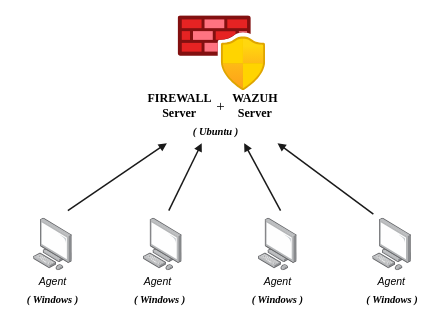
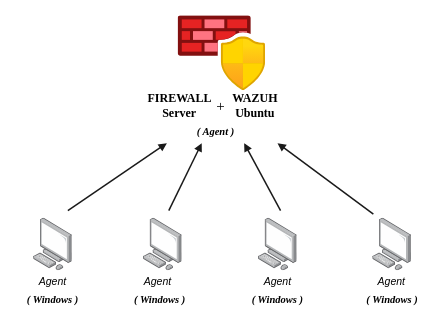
  <mxCell id="0" />
  <mxCell id="1" parent="0" />
  <mxCell id="2" style="endArrow=block;strokeColor=#1A1A1A;strokeWidth=2;" parent="1" edge="1"><mxGeometry relative="1" as="geometry"><mxPoint x="90" y="280" as="sourcePoint" /><mxPoint x="222.155" y="190" as="targetPoint" /></mxGeometry></mxCell>
  <mxCell id="3" style="endArrow=block;strokeColor=#1A1A1A;strokeWidth=2;" parent="1" edge="1"><mxGeometry relative="1" as="geometry"><mxPoint x="224.657" y="280" as="sourcePoint" /><mxPoint x="268.629" y="190" as="targetPoint" /></mxGeometry></mxCell>
  <mxCell id="4" style="endArrow=block;strokeColor=#1A1A1A;strokeWidth=2;" parent="1" edge="1"><mxGeometry relative="1" as="geometry"><mxPoint x="373.8" y="280" as="sourcePoint" /><mxPoint x="325.2" y="190" as="targetPoint" /></mxGeometry></mxCell>
  <mxCell id="5" style="endArrow=block;strokeColor=#1A1A1A;strokeWidth=2;exitX=0.122;exitY=-0.045;exitDx=0;exitDy=0;exitPerimeter=0;" parent="1" edge="1"><mxGeometry relative="1" as="geometry"><mxPoint x="497.613" y="284.792" as="sourcePoint" /><mxPoint x="369.711" y="190" as="targetPoint" /></mxGeometry></mxCell>
  <mxCell id="6" value="&lt;span&gt;&lt;span&gt;Agent&lt;/span&gt;&lt;/span&gt;" style="text;html=1;align=center;verticalAlign=middle;whiteSpace=wrap;rounded=0;strokeWidth=1;fontSize=14;fontStyle=2" parent="1" vertex="1"><mxGeometry x="40" y="360" width="60" height="30" as="geometry" /></mxCell>
  <mxCell id="7" value="&lt;font&gt;&lt;span&gt;Agent&lt;/span&gt;&lt;/font&gt;" style="text;html=1;align=center;verticalAlign=middle;whiteSpace=wrap;rounded=0;strokeWidth=1;fontSize=14;fontStyle=2" parent="1" vertex="1"><mxGeometry x="492.4" y="360" width="60" height="30" as="geometry" /></mxCell>
  <mxCell id="8" value="&lt;font&gt;&lt;span&gt;Agent&lt;/span&gt;&lt;/font&gt;" style="text;html=1;align=center;verticalAlign=middle;whiteSpace=wrap;rounded=0;strokeWidth=1;fontSize=14;fontStyle=2" parent="1" vertex="1"><mxGeometry x="340" y="360" width="60" height="30" as="geometry" /></mxCell>
  <mxCell id="9" value="&lt;font&gt;&lt;span&gt;Agent&amp;nbsp;&lt;/span&gt;&lt;/font&gt;" style="text;html=1;align=center;verticalAlign=middle;whiteSpace=wrap;rounded=0;strokeWidth=1;fontSize=14;fontStyle=2" parent="1" vertex="1"><mxGeometry x="182.4" y="360" width="60" height="30" as="geometry" /></mxCell>
  <mxCell id="10" value="&lt;font style=&quot;font-size: 16px;&quot;&gt;&lt;b&gt;FIREWALL Server&lt;/b&gt;&lt;/font&gt;" style="text;html=1;align=center;verticalAlign=middle;whiteSpace=wrap;rounded=0;strokeWidth=1;fontStyle=0;fontFamily=Verdana;" parent="1" vertex="1"><mxGeometry x="208.94" y="125" width="60" height="30" as="geometry" /></mxCell>
- <mxCell id="11" value="&lt;span&gt;&lt;span&gt;&lt;font face=&quot;Verdana&quot;&gt;( Ubuntu )&lt;/font&gt;&lt;/span&gt;&lt;/span&gt;" style="text;html=1;align=center;verticalAlign=middle;whiteSpace=wrap;rounded=0;strokeWidth=1;fontSize=14;fontStyle=3" parent="1" vertex="1"><mxGeometry x="242.4" y="155" width="91.06" height="40" as="geometry" /></mxCell>
+ <mxCell id="11" value="&lt;span&gt;&lt;span&gt;&lt;font face=&quot;Verdana&quot;&gt;( Agent )&lt;/font&gt;&lt;/span&gt;&lt;/span&gt;" style="text;html=1;align=center;verticalAlign=middle;whiteSpace=wrap;rounded=0;strokeWidth=1;fontSize=14;fontStyle=3" parent="1" vertex="1"><mxGeometry x="242.4" y="155" width="91.06" height="40" as="geometry" /></mxCell>
  <mxCell id="12" value="" style="image;aspect=fixed;html=1;points=[];align=center;fontSize=12;image=img/lib/azure2/networking/Azure_Firewall_Manager.svg;" parent="1" vertex="1"><mxGeometry x="237" y="20" width="116.67" height="100" as="geometry" /></mxCell>
- <mxCell id="13" value="&lt;font style=&quot;font-size: 16px;&quot;&gt;&lt;b&gt;WAZUH&lt;/b&gt;&lt;/font&gt;&lt;div&gt;&lt;span style=&quot;font-size: 16px;&quot;&gt;&lt;b&gt;Server&lt;/b&gt;&lt;/span&gt;&lt;/div&gt;" style="text;html=1;align=center;verticalAlign=middle;whiteSpace=wrap;rounded=0;strokeWidth=1;fontStyle=0;fontFamily=Verdana;" parent="1" vertex="1"><mxGeometry x="310" y="125" width="60" height="30" as="geometry" /></mxCell>
+ <mxCell id="13" value="&lt;font style=&quot;font-size: 16px;&quot;&gt;&lt;b&gt;WAZUH&lt;/b&gt;&lt;/font&gt;&lt;div&gt;&lt;span style=&quot;font-size: 16px;&quot;&gt;&lt;b&gt;Ubuntu&lt;/b&gt;&lt;/span&gt;&lt;/div&gt;" style="text;html=1;align=center;verticalAlign=middle;whiteSpace=wrap;rounded=0;strokeWidth=1;fontStyle=0;fontFamily=Verdana;" parent="1" vertex="1"><mxGeometry x="310" y="125" width="60" height="30" as="geometry" /></mxCell>
  <mxCell id="14" value="&lt;font style=&quot;font-size: 20px;&quot;&gt;+&lt;/font&gt;" style="text;html=1;align=center;verticalAlign=middle;whiteSpace=wrap;rounded=0;fontStyle=0;fontFamily=Verdana;" parent="1" vertex="1"><mxGeometry x="263.94" y="125" width="60" height="30" as="geometry" /></mxCell>
  <mxCell id="15" value="&lt;span&gt;&lt;span&gt;( Windows&lt;/span&gt;&lt;/span&gt;&lt;span style=&quot;background-color: initial;&quot;&gt;&lt;span&gt;&amp;nbsp;)&lt;/span&gt;&lt;/span&gt;" style="text;html=1;align=center;verticalAlign=middle;whiteSpace=wrap;rounded=0;strokeWidth=1;fontFamily=Verdana;fontSize=14;fontStyle=3" parent="1" vertex="1"><mxGeometry x="319.05" y="380" width="101.9" height="40" as="geometry" /></mxCell>
  <mxCell id="16" value="&lt;span&gt;&lt;span&gt;( Windows&lt;/span&gt;&lt;/span&gt;&lt;span style=&quot;background-color: initial;&quot;&gt;&lt;span&gt;&amp;nbsp;)&lt;/span&gt;&lt;/span&gt;" style="text;html=1;align=center;verticalAlign=middle;whiteSpace=wrap;rounded=0;strokeWidth=1;fontFamily=Verdana;fontSize=14;fontStyle=3" parent="1" vertex="1"><mxGeometry x="162.65" y="380" width="99.5" height="40" as="geometry" /></mxCell>
  <mxCell id="17" value="" style="image;points=[];aspect=fixed;html=1;align=center;shadow=0;dashed=0;image=img/lib/allied_telesis/computer_and_terminals/Personal_Computer.svg;" vertex="1" parent="1"><mxGeometry x="44.17" y="290" width="51.65" height="70" as="geometry" /></mxCell>
  <mxCell id="18" value="" style="image;points=[];aspect=fixed;html=1;align=center;shadow=0;dashed=0;image=img/lib/allied_telesis/computer_and_terminals/Personal_Computer.svg;" vertex="1" parent="1"><mxGeometry x="496.58" y="290" width="51.65" height="70" as="geometry" /></mxCell>
  <mxCell id="19" value="" style="image;points=[];aspect=fixed;html=1;align=center;shadow=0;dashed=0;image=img/lib/allied_telesis/computer_and_terminals/Personal_Computer.svg;" vertex="1" parent="1"><mxGeometry x="344.17" y="290" width="51.65" height="70" as="geometry" /></mxCell>
  <mxCell id="20" value="" style="image;points=[];aspect=fixed;html=1;align=center;shadow=0;dashed=0;image=img/lib/allied_telesis/computer_and_terminals/Personal_Computer.svg;" vertex="1" parent="1"><mxGeometry x="190.75" y="290" width="51.65" height="70" as="geometry" /></mxCell>
  <mxCell id="21" value="&lt;span&gt;&lt;span&gt;( Windows&lt;/span&gt;&lt;/span&gt;&lt;span style=&quot;background-color: initial;&quot;&gt;&lt;span&gt;&amp;nbsp;)&lt;/span&gt;&lt;/span&gt;" style="text;html=1;align=center;verticalAlign=middle;whiteSpace=wrap;rounded=0;strokeWidth=1;fontFamily=Verdana;fontSize=14;fontStyle=3" vertex="1" parent="1"><mxGeometry x="472.65" y="380" width="99.5" height="40" as="geometry" /></mxCell>
  <mxCell id="22" value="&lt;span&gt;&lt;span&gt;( Windows&lt;/span&gt;&lt;/span&gt;&lt;span style=&quot;background-color: initial;&quot;&gt;&lt;span&gt;&amp;nbsp;)&lt;/span&gt;&lt;/span&gt;" style="text;html=1;align=center;verticalAlign=middle;whiteSpace=wrap;rounded=0;strokeWidth=1;fontFamily=Verdana;fontSize=14;fontStyle=3" vertex="1" parent="1"><mxGeometry x="20.25" y="380" width="99.5" height="40" as="geometry" /></mxCell>
